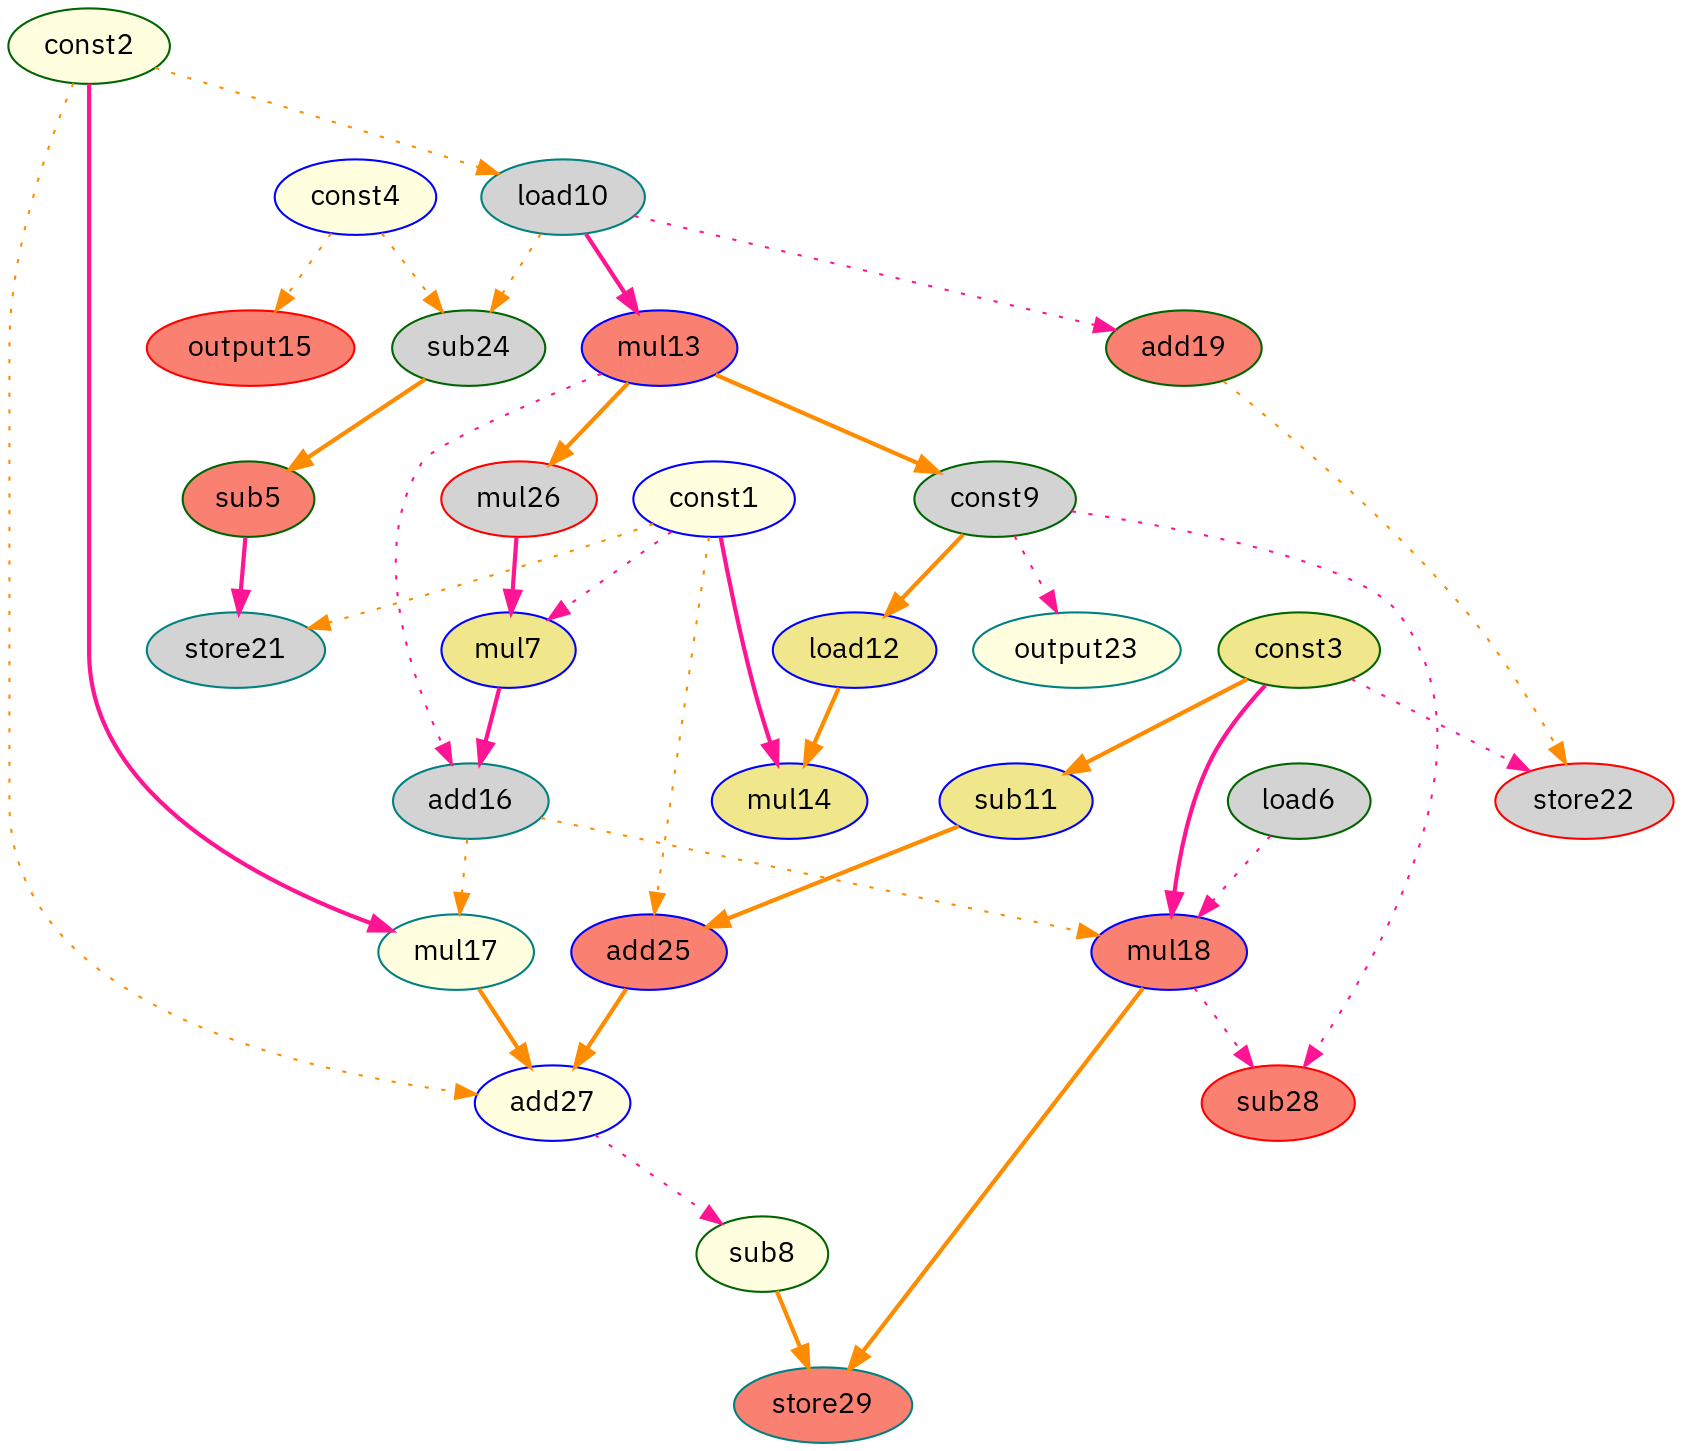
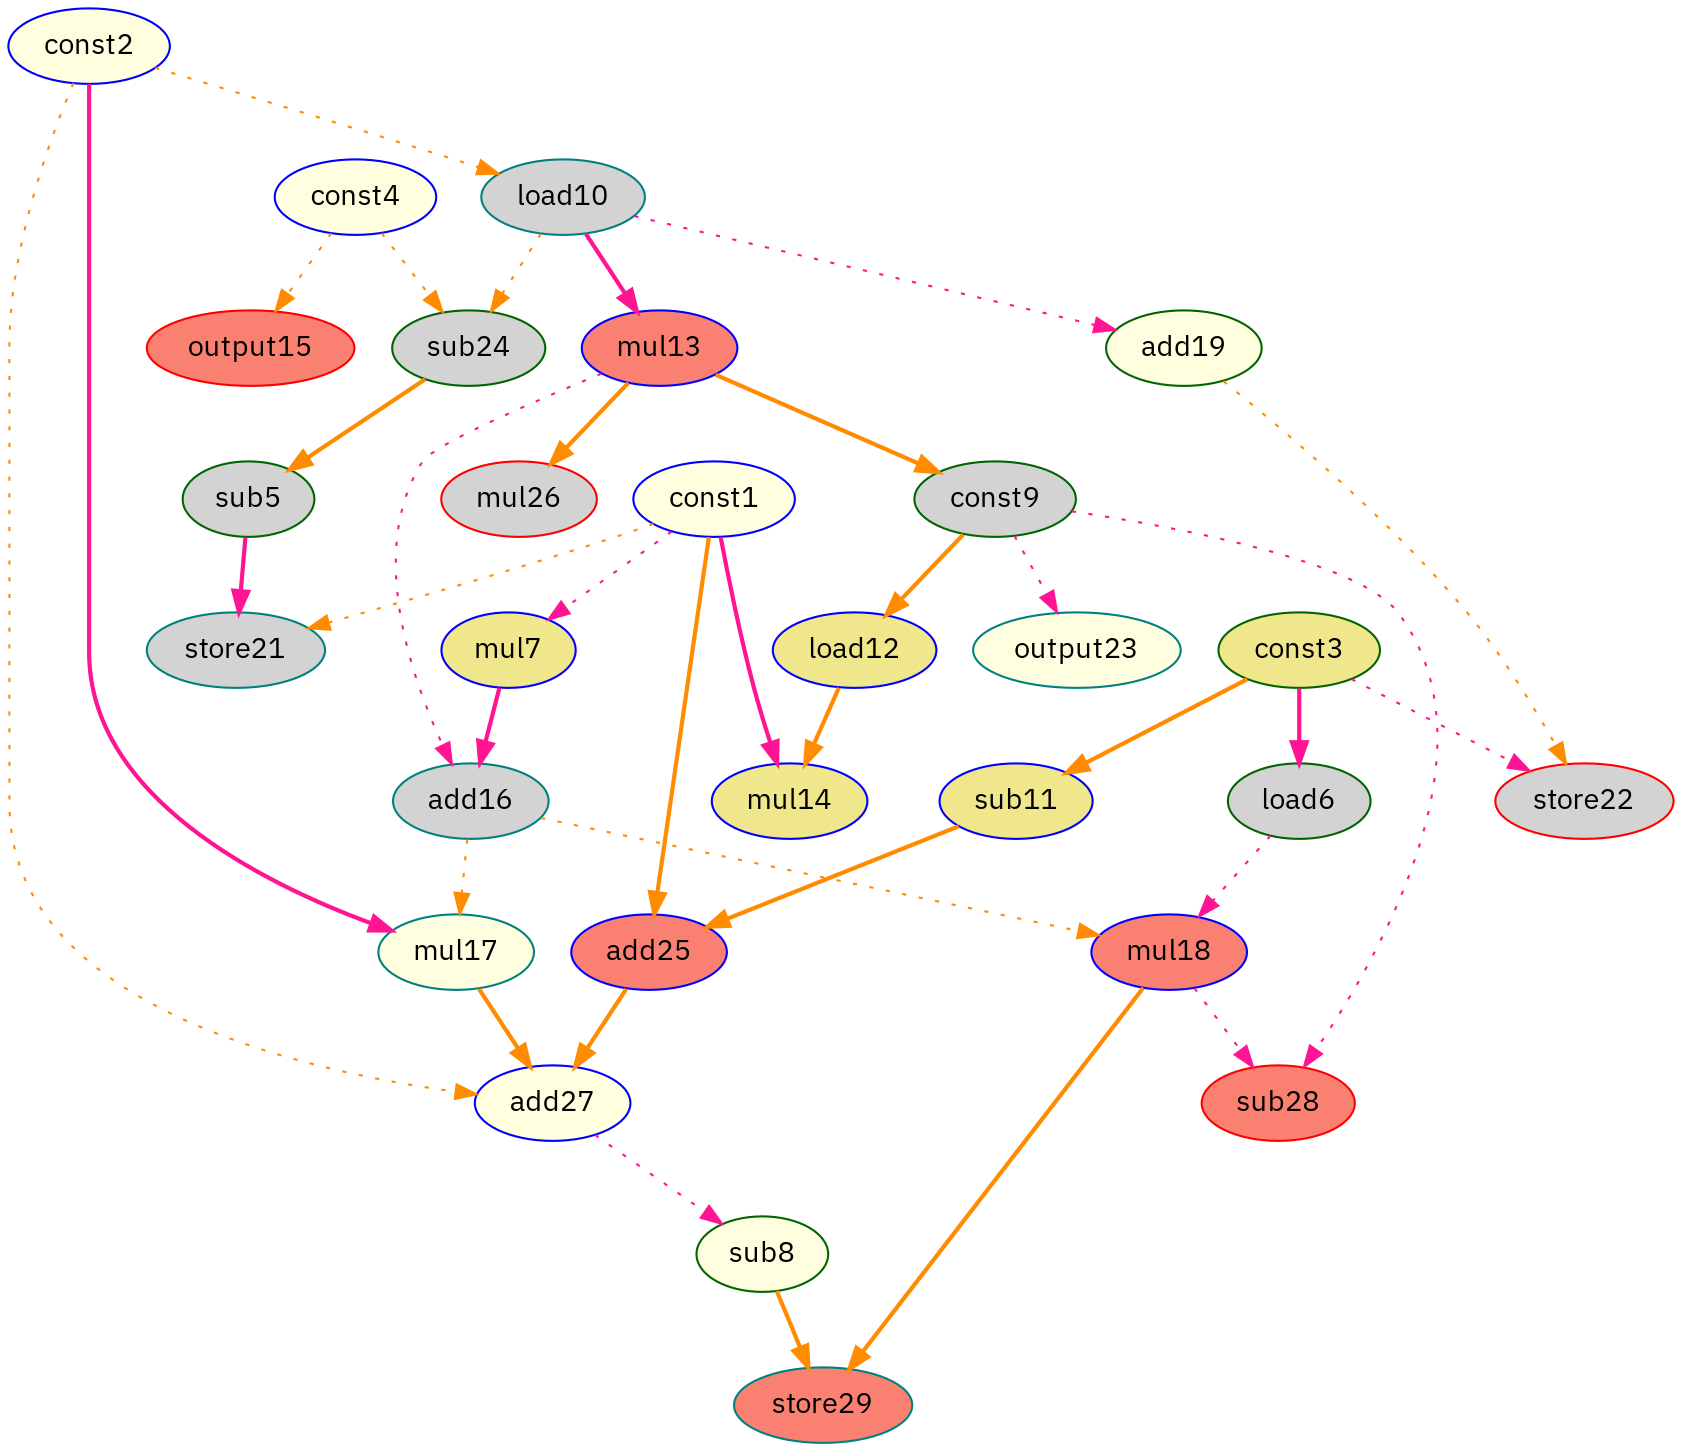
  digraph {
    fontname="IBM Plex Sans"
    node [color=blue fillcolor=lightgrey fontname="IBM Plex Sans" opcode=mul style=filled]
    edge [color=darkorange fontname="IBM Plex Sans" operand=0 style=dotted]
-   sub5 [color=darkgreen fillcolor=salmon opcode=sub]
+   sub5 [color=darkgreen opcode=sub]
    store21 [color=teal opcode=store]
-   add19 [color=darkgreen fillcolor=salmon opcode=add]
+   add19 [color=darkgreen fillcolor=lightyellow opcode=add]
    store22 [color=red opcode=store]
    mul26 [color=red]
    mul7 [fillcolor=khaki]
    const1 [fillcolor=lightyellow opcode=const]
    mul14 [fillcolor=khaki]
    add25 [fillcolor=salmon opcode=add]
    add16 [color=teal opcode=add]
    add27 [fillcolor=lightyellow opcode=add]
    load10 [color=teal opcode=load]
-   const2 [color=darkgreen fillcolor=lightyellow opcode=const]
+   const2 [fillcolor=lightyellow opcode=const]
    mul17 [color=teal fillcolor=lightyellow]
    sub8 [color=darkgreen fillcolor=lightyellow opcode=sub]
    store29 [color=teal fillcolor=salmon opcode=store]
    sub24 [color=darkgreen opcode=sub]
    mul13 [fillcolor=salmon]
    const3 [color=darkgreen fillcolor=khaki opcode=const]
    load6 [color=darkgreen opcode=load]
    sub11 [fillcolor=khaki opcode=sub]
    mul18 [fillcolor=salmon]
    const4 [fillcolor=lightyellow opcode=const]
    output15 [color=red fillcolor=salmon opcode=output]
    sub28 [color=red fillcolor=salmon opcode=sub]
    const9 [color=darkgreen opcode=const]
    load12 [fillcolor=khaki opcode=load]
    output23 [color=teal fillcolor=lightyellow opcode=output]
    sub5 -> store21 [color=deeppink style=bold]
    add19 -> store22
-   mul26 -> mul7 [color=deeppink operand=1 style=bold]
    mul7 -> add16 [color=deeppink operand=1 style=bold]
    const1 -> store21 [operand=1]
    const1 -> mul7 [color=deeppink]
    const1 -> mul14 [color=deeppink style=bold]
-   const1 -> add25
+   const1 -> add25 [style=bold]
    add25 -> add27 [style=bold]
    add16 -> mul17
    add16 -> mul18
    add27 -> sub8 [color=deeppink operand=1]
    load10 -> add19 [color=deeppink operand=1]
    load10 -> sub24
    load10 -> mul13 [color=deeppink operand=1 style=bold]
    const2 -> add27
    const2 -> load10
    const2 -> mul17 [color=deeppink operand=1 style=bold]
    mul17 -> add27 [operand=1 style=bold]
    sub8 -> store29 [style=bold]
    sub24 -> sub5 [operand=1 style=bold]
    mul13 -> mul26 [operand=1 style=bold]
    mul13 -> add16 [color=deeppink]
    mul13 -> const9 [style=bold]
    const3 -> store22 [color=deeppink operand=1]
-   const3 -> mul18 [color=deeppink style=bold]
+   const3 -> load6 [color=deeppink style=bold]
    const3 -> sub11 [style=bold]
    load6 -> mul18 [color=deeppink operand=1]
    sub11 -> add25 [operand=1 style=bold]
    mul18 -> store29 [operand=1 style=bold]
    mul18 -> sub28 [color=deeppink operand=1]
    const4 -> sub24 [operand=1]
    const4 -> output15
    const9 -> sub28 [color=deeppink]
    const9 -> load12 [style=bold]
    const9 -> output23 [color=deeppink]
    load12 -> mul14 [operand=1 style=bold]
  }
